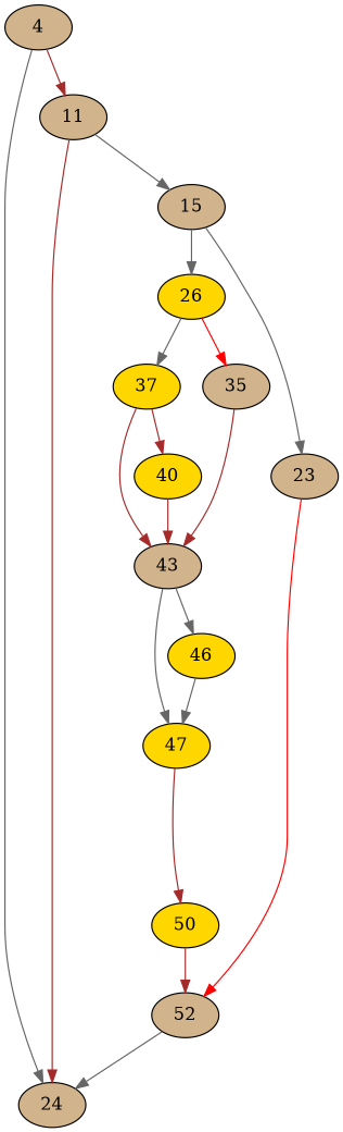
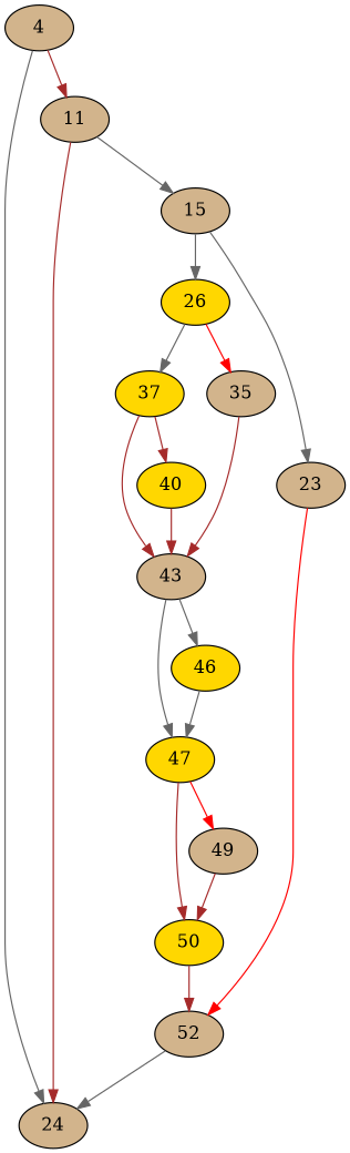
  strict digraph {
    node [fillcolor=tan style=filled]
    edge [color=gray40 cond=true]
    4 [entry=true]
    n2 [label=24]
    11
    15
    26 [fillcolor=gold]
    23
    37 [fillcolor=gold]
    35
    52
    43
    40 [fillcolor=gold]
    47 [fillcolor=gold]
    46 [fillcolor=gold]
    50 [fillcolor=gold]
+   49
    4 -> n2
    4 -> 11 [color=brown cond=false]
    11 -> n2 [color=brown cond=false]
    11 -> 15
    15 -> 26
    15 -> 23 [cond=false]
    26 -> 37
    26 -> 35 [color=red cond=false]
    23 -> 52 [color=red]
    37 -> 43 [color=brown]
    37 -> 40 [color=brown cond=false]
    35 -> 43 [color=brown cond=""]
    52 -> n2 [cond=""]
    43 -> 47
    43 -> 46 [cond=false]
    40 -> 43 [color=brown cond=""]
    47 -> 50 [color=brown]
+   47 -> 49 [color=red cond=false]
    46 -> 47 [cond=""]
    50 -> 52 [color=brown cond=""]
+   49 -> 50 [color=brown cond=""]
  }
